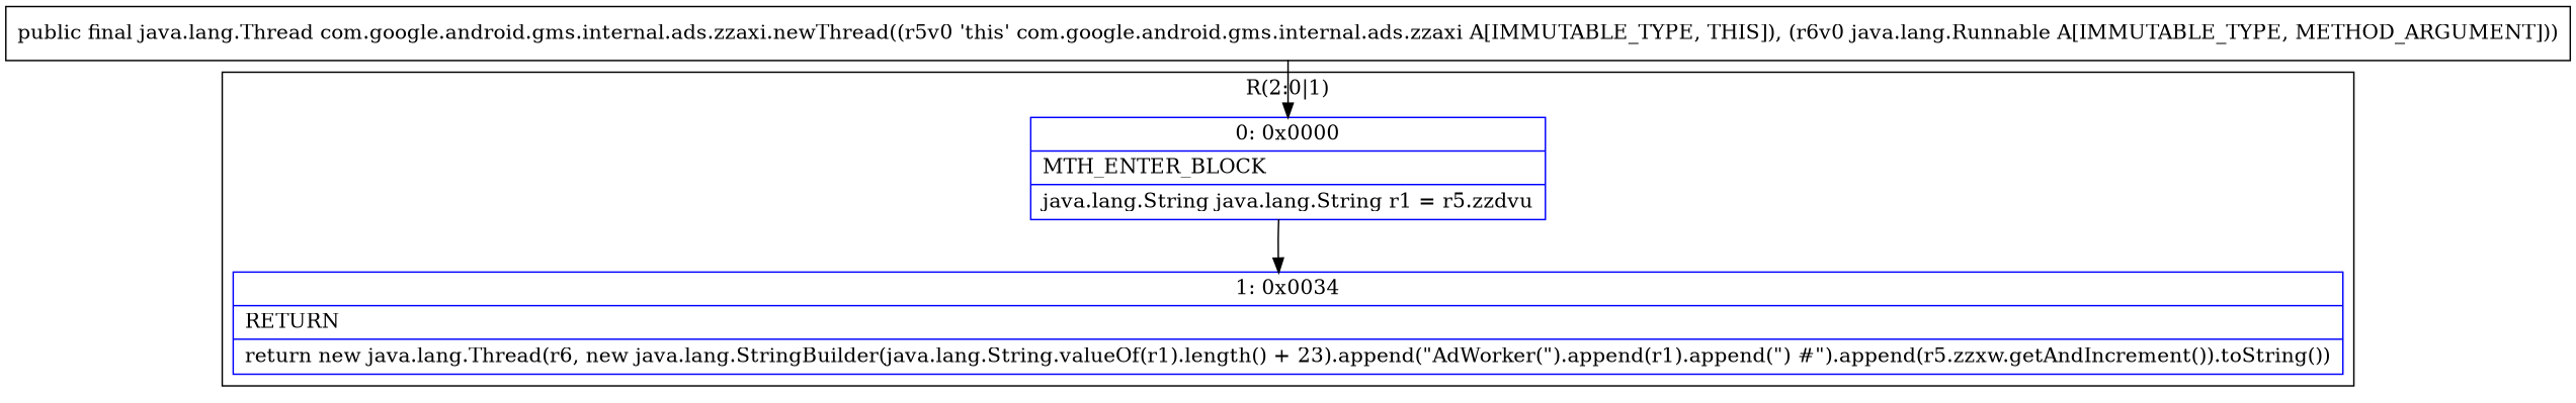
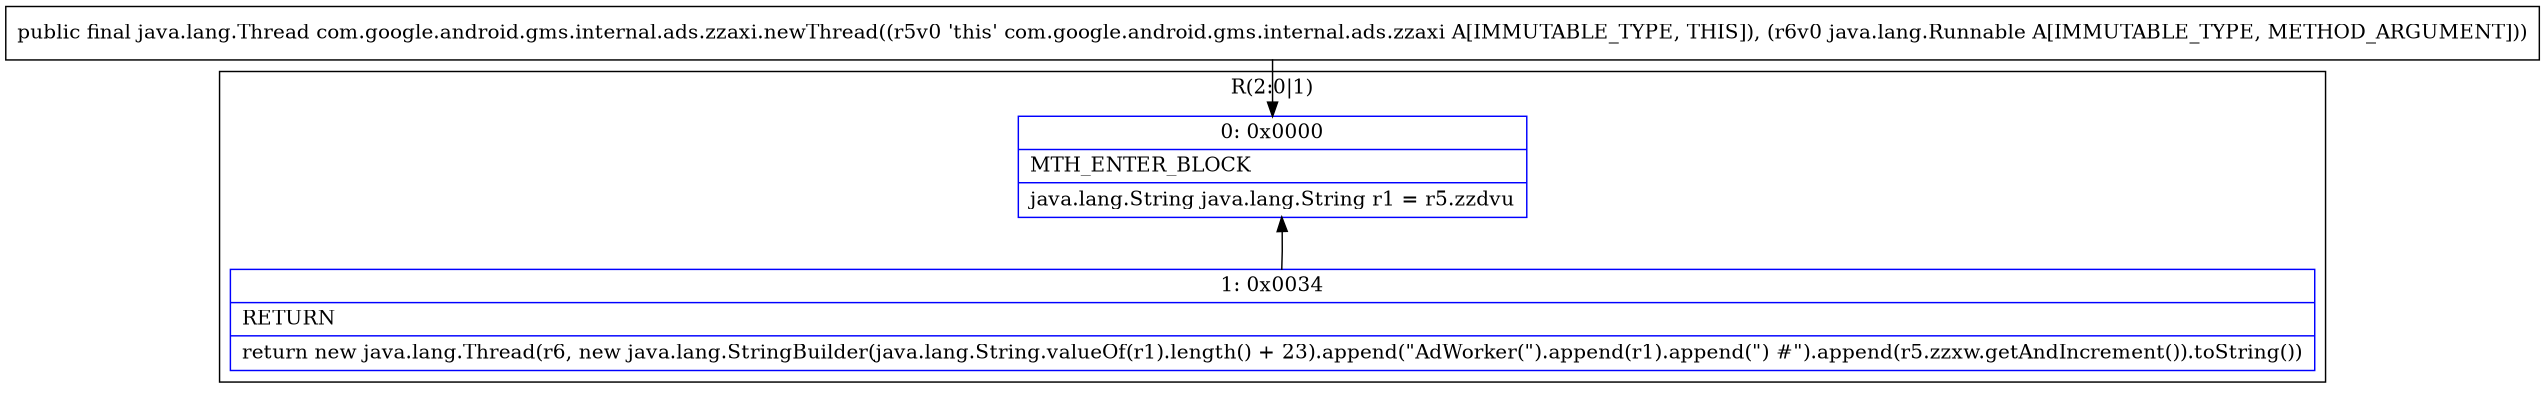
  digraph {
    node [color=blue shape=record]
    n1 [label="{0\:\ 0x0000|MTH_ENTER_BLOCK\l|java.lang.String java.lang.String r1 = r5.zzdvu\l}"]
    n2 [label="{1\:\ 0x0034|RETURN\l|return new java.lang.Thread(r6, new java.lang.StringBuilder(java.lang.String.valueOf(r1).length() + 23).append(\"AdWorker(\").append(r1).append(\") #\").append(r5.zzxw.getAndIncrement()).toString())\l}"]
    n3 [label="{public final java.lang.Thread com.google.android.gms.internal.ads.zzaxi.newThread((r5v0 'this' com.google.android.gms.internal.ads.zzaxi A[IMMUTABLE_TYPE, THIS]), (r6v0 java.lang.Runnable A[IMMUTABLE_TYPE, METHOD_ARGUMENT])) }" color=""]
    subgraph cluster_1 {
      label="R(2:0|1)"
      n1
      n2
    }
-   n1 -> n2
+   n2 -> n1
    n3 -> n1
  }
